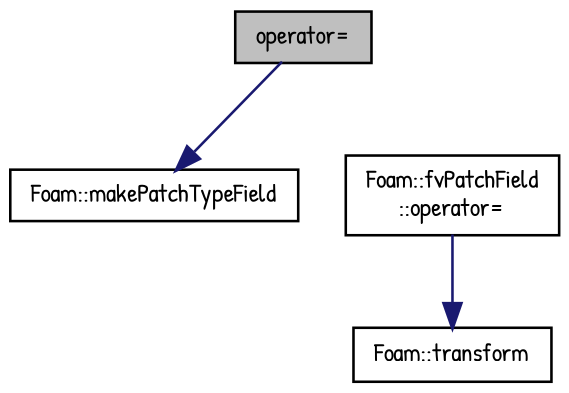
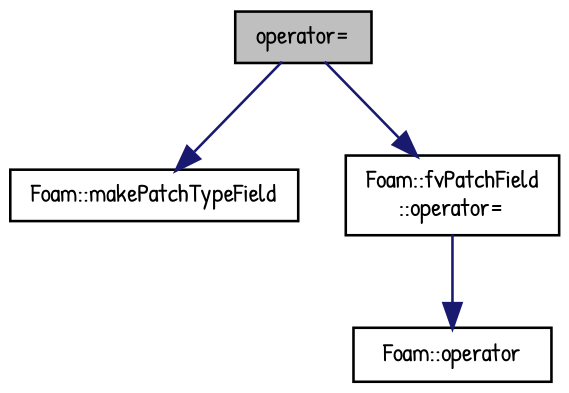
  digraph {
    fontname="Patrick Hand"
    rankdir=TB
    node [color=black fontname="Patrick Hand" fontsize=10 shape=record]
    edge [color=midnightblue fontname="Patrick Hand" fontsize=10 labelfontname=Helvetica labelfontsize=10 style=solid]
    n1 [fillcolor=grey75 fontcolor=black height=0.2 label="operator=" style=filled width=0.4]
    n2 [height=0.2 label="Foam::makePatchTypeField" width=0.4]
    n3 [height=0.2 label="Foam::fvPatchField\l::operator=" width=0.4]
-   n4 [height=0.2 label="Foam::transform" width=0.4]
+   n4 [height=0.2 label="Foam::operator" width=0.4]
    n1 -> n2
+   n1 -> n3
    n3 -> n4
  }
